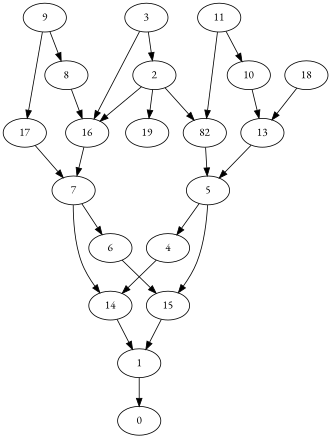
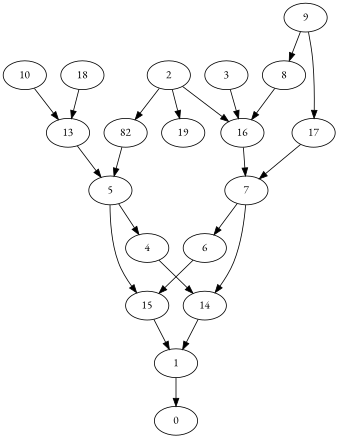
  digraph {
    fontname="EB Garamond"
    node [fontname="EB Garamond"]
    edge [fontname="EB Garamond"]
    1
    0
    3
    2
    16
    n6 [label=82]
    19
    7
    5
    17
    4
    15
    14
    6
    9
    8
-   11
    10
    13
    18
    1 -> 0
-   3 -> 2
    3 -> 16
    2 -> 16
    2 -> n6
    2 -> 19
    16 -> 7
    n6 -> 5
    7 -> 14
    7 -> 6
    5 -> 4
    5 -> 15
    17 -> 7
    4 -> 14
    15 -> 1
    14 -> 1
    6 -> 15
    9 -> 17
    9 -> 8
    8 -> 16
-   11 -> n6
-   11 -> 10
    10 -> 13
    13 -> 5
    18 -> 13
  }
